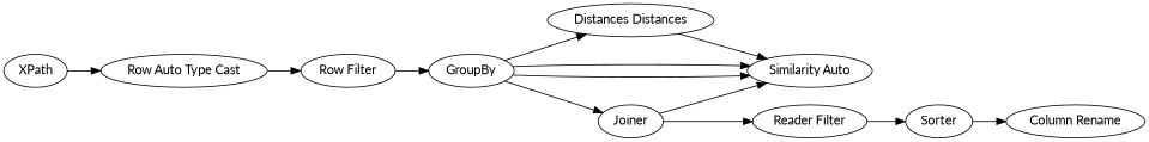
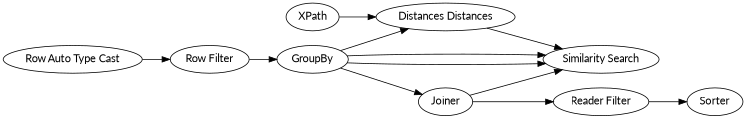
  digraph {
    fontname=Lato
    rankdir=LR
    node [fontname=Lato]
    edge [fontname=Lato]
    n1 [label=XPath]
    n2 [label="Row Auto Type Cast"]
    n3 [label="Row Filter"]
    n4 [label=GroupBy]
    n5 [label="Distances Distances"]
-   n6 [label="Similarity Auto"]
+   n6 [label="Similarity Search"]
    n7 [label=Joiner]
    n8 [label="Reader Filter"]
    n9 [label=Sorter]
-   n10 [label="Column Rename"]
-   n1 -> n2
+   n1 -> n5
    n2 -> n3
    n3 -> n4
    n4 -> n5
    n4 -> n6
    n4 -> n6
    n4 -> n7
    n5 -> n6
    n7 -> n6
    n7 -> n8
    n8 -> n9
-   n9 -> n10
  }
